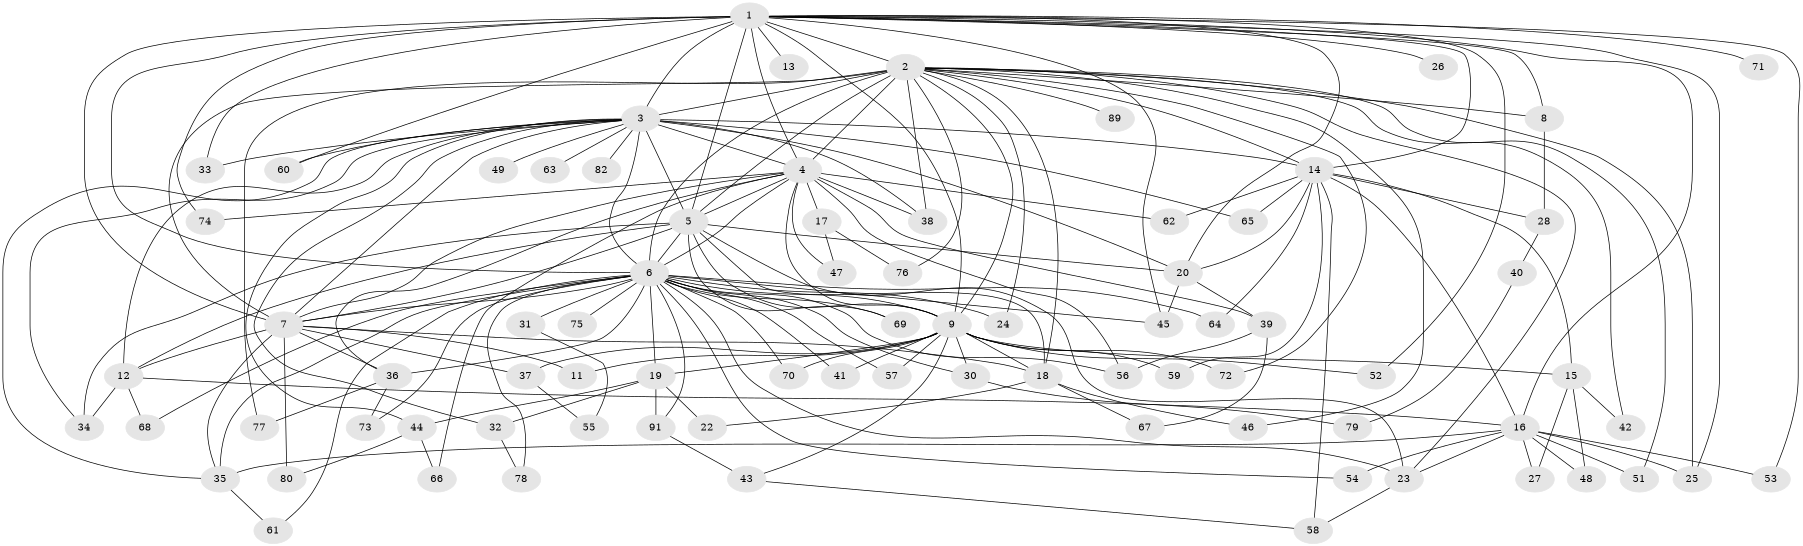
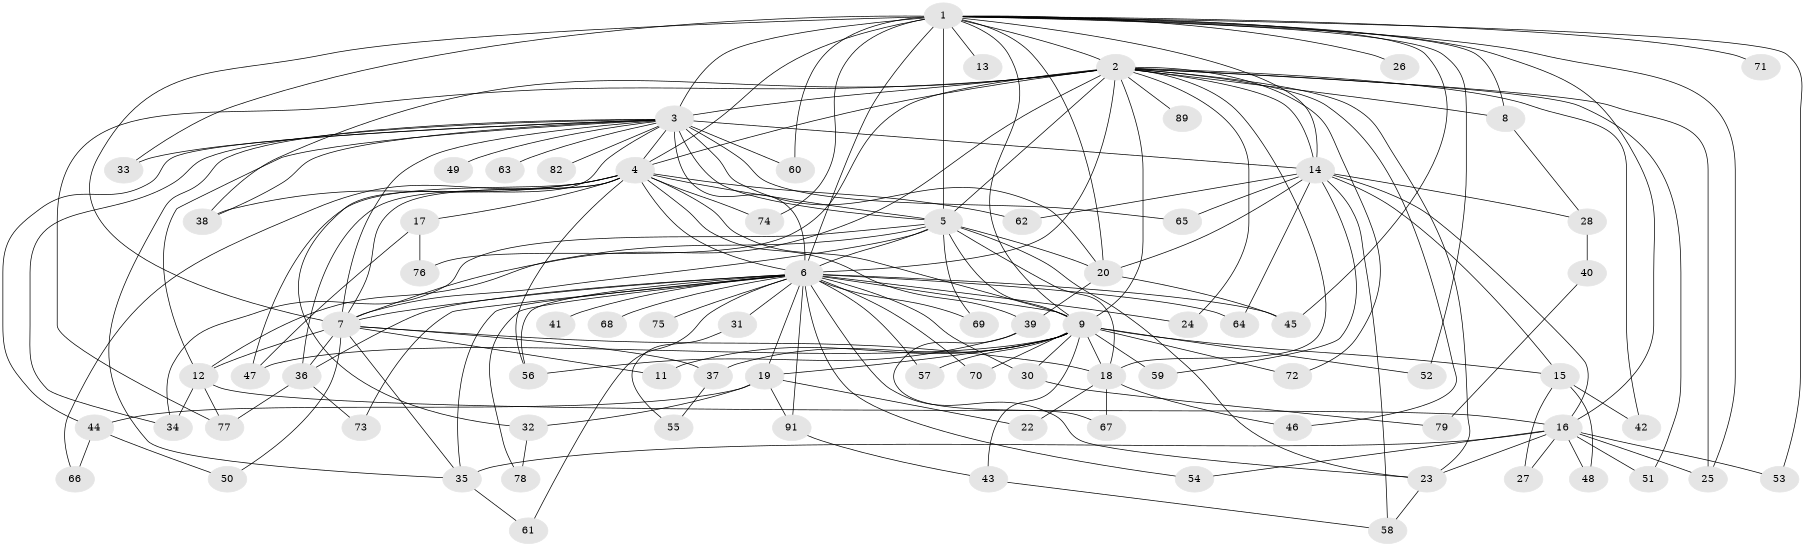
  graph {
    node [color=gray90 style=filled]
    edge [weight=1.0]
    1
    2
    3
    4
    5
    6
    7
    8
    9
    13
    14
    16
    20
    25
    26
    33
    45
    52
    53
    60
    71
    74
    18
    23
    24
    n26 [label=89]
    38
    42
    46
    51
    72
    76
    77
    12
    32
    34
    35
    44
    49
    63
    65
    n42 [label=82]
    17
    36
    39
    47
    56
    62
    66
    69
    19
    n52 [label=91]
    30
    31
    41
    54
    57
    61
    64
    68
    70
    73
    75
    78
    11
    37
-   50 [label=80]
+   50
    28
    15
    43
    59
    58
    27
    48
    22
    67
    79
    55
    40
    1 -- 2 [weight=2.0]
    1 -- 3 [weight=2.0]
    1 -- 4 [weight=2.0]
    1 -- 5 [weight=4.0]
    1 -- 6 [weight=4.0]
    1 -- 7 [weight=2.0]
    1 -- 8
    1 -- 9
    1 -- 13 [weight=2.0]
    1 -- 14
    1 -- 16
    1 -- 20
    1 -- 25
    1 -- 26
    1 -- 33
    1 -- 45
    1 -- 52
    1 -- 53
    1 -- 60
    1 -- 71
    1 -- 74
    2 -- 3 [weight=2.0]
    2 -- 4 [weight=2.0]
    2 -- 5 [weight=3.0]
    2 -- 6 [weight=3.0]
    2 -- 7
    2 -- 8
    2 -- 9
    2 -- 14
    2 -- 25
    2 -- 18
    2 -- 23
    2 -- 24
    2 -- n26
    2 -- 38
    2 -- 42
    2 -- 46
    2 -- 51
    2 -- 72
    2 -- 76
    2 -- 77
    3 -- 4
    3 -- 5 [weight=3.0]
    3 -- 6 [weight=2.0]
    3 -- 7
    3 -- 14 [weight=2.0]
    3 -- 20
    3 -- 33
    3 -- 60
    3 -- 38
    3 -- 12
    3 -- 32
    3 -- 34
    3 -- 35
    3 -- 44
    3 -- 49 [weight=2.0]
    3 -- 63
    3 -- 65
    3 -- n42
    4 -- 5 [weight=4.0]
    4 -- 6 [weight=2.0]
    4 -- 7
    4 -- 9 [weight=2.0]
    4 -- 74
    4 -- 38
    4 -- 17
    4 -- 36
    4 -- 39
    4 -- 47
    4 -- 56
    4 -- 62
    4 -- 66
    5 -- 6 [weight=4.0]
    5 -- 7 [weight=3.0]
    5 -- 9 [weight=15.0]
    5 -- 20
    5 -- 18
    5 -- 23
    5 -- 12
    5 -- 34
    5 -- 69
    6 -- 7 [weight=2.0]
    6 -- 9 [weight=3.0]
    6 -- 45
    6 -- 23
    6 -- 24 [weight=2.0]
    6 -- 35
    6 -- 36
    6 -- 56 [weight=2.0]
    6 -- 69
    6 -- 19 [weight=2.0]
    6 -- n52
    6 -- 30
    6 -- 31
    6 -- 41
    6 -- 54
    6 -- 57
    6 -- 61
    6 -- 64
    6 -- 68
    6 -- 70
    6 -- 73
    6 -- 75 [weight=2.0]
    6 -- 78
    7 -- 18
    7 -- 12
    7 -- 35
    7 -- 36
    7 -- 11 [weight=2.0]
    7 -- 37
    7 -- 50
    8 -- 28
    9 -- 52
    9 -- 18
    9 -- 72
    9 -- 19 [weight=2.0]
    9 -- 30
-   9 -- 41
+   9 -- 47
    9 -- 57
    9 -- 70
    9 -- 11
    9 -- 37
    9 -- 15 [weight=2.0]
    9 -- 43
    9 -- 59
    14 -- 16
    14 -- 20
    14 -- 65
    14 -- 62
    14 -- 64
    14 -- 28
    14 -- 15
    14 -- 59
    14 -- 58
    16 -- 25
    16 -- 53
    16 -- 23
    16 -- 51
    16 -- 35
    16 -- 54
    16 -- 27
    16 -- 48
    20 -- 45
    20 -- 39
    18 -- 46
    18 -- 22
    18 -- 67
    23 -- 58
    12 -- 16
    12 -- 34
-   12 -- 68
+   12 -- 77
    32 -- 78
    35 -- 61
    44 -- 66
    44 -- 50
    17 -- 76
    17 -- 47
    36 -- 77
    36 -- 73
    39 -- 56
    39 -- 67
    19 -- 32
    19 -- 44
    19 -- n52
    19 -- 22
    n52 -- 43
    30 -- 79
    31 -- 55
    37 -- 55
    28 -- 40
    15 -- 42
    15 -- 27 [weight=2.0]
    15 -- 48
    43 -- 58
    40 -- 79
  }
